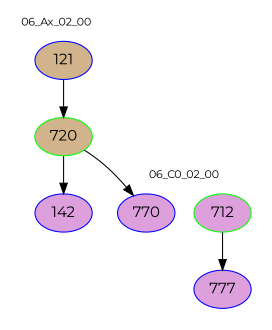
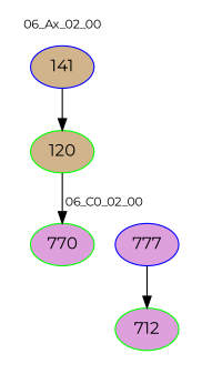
  digraph {
    fontname=Montserrat
    node [color=blue fillcolor=plum fontname=Montserrat style=filled]
    edge [color=black fontname=Montserrat]
-   n1 [fillcolor=tan label=121]
-   n2 [color=green fillcolor=tan label=720]
-   n3 [label=142]
+   n1 [fillcolor=tan label=141]
+   n2 [color=green fillcolor=tan label=120]
    n4 [label=777]
    n5 [color=green label=712]
-   n6 [label=770]
+   n6 [color=green label=770]
    subgraph cluster_1 {
      color=white
      fontsize=10
      label="06_Ax_02_00"
      n1
      n2
-     n3
    }
    subgraph cluster_2 {
      color=white
      fontsize=10
      label="06_C0_02_00"
      n4
      n5
      n6
    }
    n1 -> n2
-   n2 -> n3
    n2 -> n6
-   n5 -> n4
+   n4 -> n5
  }
